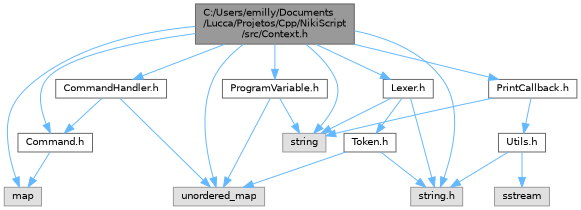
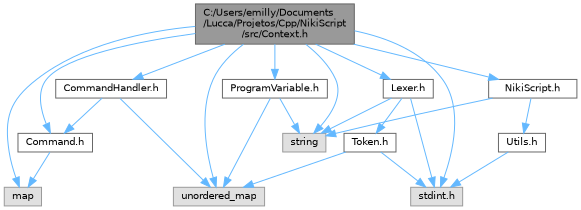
  digraph {
    fontname="DejaVu Sans"
    node [color=grey40 fillcolor=white fontname="DejaVu Sans" fontsize=10 shape=box style=filled]
    edge [color=steelblue1 fontname="DejaVu Sans" fontsize=10 labelfontname=Helvetica labelfontsize=10 style=solid]
    n1 [color=gray40 fillcolor=grey60 fontcolor=black height=0.2 label="C:/Users/emilly/Documents\l/Lucca/Projetos/Cpp/NikiScript\l/src/Context.h" width=0.4]
    n2 [color=grey60 fillcolor="#E0E0E0" height=0.2 label=map width=0.4]
-   n3 [color=grey60 fillcolor="#E0E0E0" height=0.2 label="string.h" width=0.4]
+   n3 [color=grey60 fillcolor="#E0E0E0" height=0.2 label="stdint.h" width=0.4]
    n4 [color=grey60 fillcolor="#E0E0E0" height=0.2 label=string width=0.4]
    n5 [color=grey60 fillcolor="#E0E0E0" height=0.2 label=unordered_map width=0.4]
    n6 [height=0.2 label="Command.h" width=0.4]
    n7 [height=0.2 label="CommandHandler.h" width=0.4]
-   n8 [height=0.2 label="PrintCallback.h" width=0.4]
+   n8 [height=0.2 label="NikiScript.h" width=0.4]
    n9 [height=0.2 label="ProgramVariable.h" width=0.4]
    n10 [height=0.2 label="Lexer.h" width=0.4]
    n11 [height=0.2 label="Utils.h" width=0.4]
    n12 [height=0.2 label="Token.h" width=0.4]
-   n13 [color=grey60 fillcolor="#E0E0E0" height=0.2 label=sstream width=0.4]
    n1 -> n2
    n1 -> n3
    n1 -> n4
    n1 -> n5
    n1 -> n6
    n1 -> n7
    n1 -> n8
    n1 -> n9
    n1 -> n10
    n6 -> n2
    n7 -> n5
    n7 -> n6
    n8 -> n4
    n8 -> n11
    n9 -> n4
    n9 -> n5
    n10 -> n3
    n10 -> n4
    n10 -> n12
    n11 -> n3
-   n11 -> n13
    n12 -> n3
    n12 -> n5
  }
